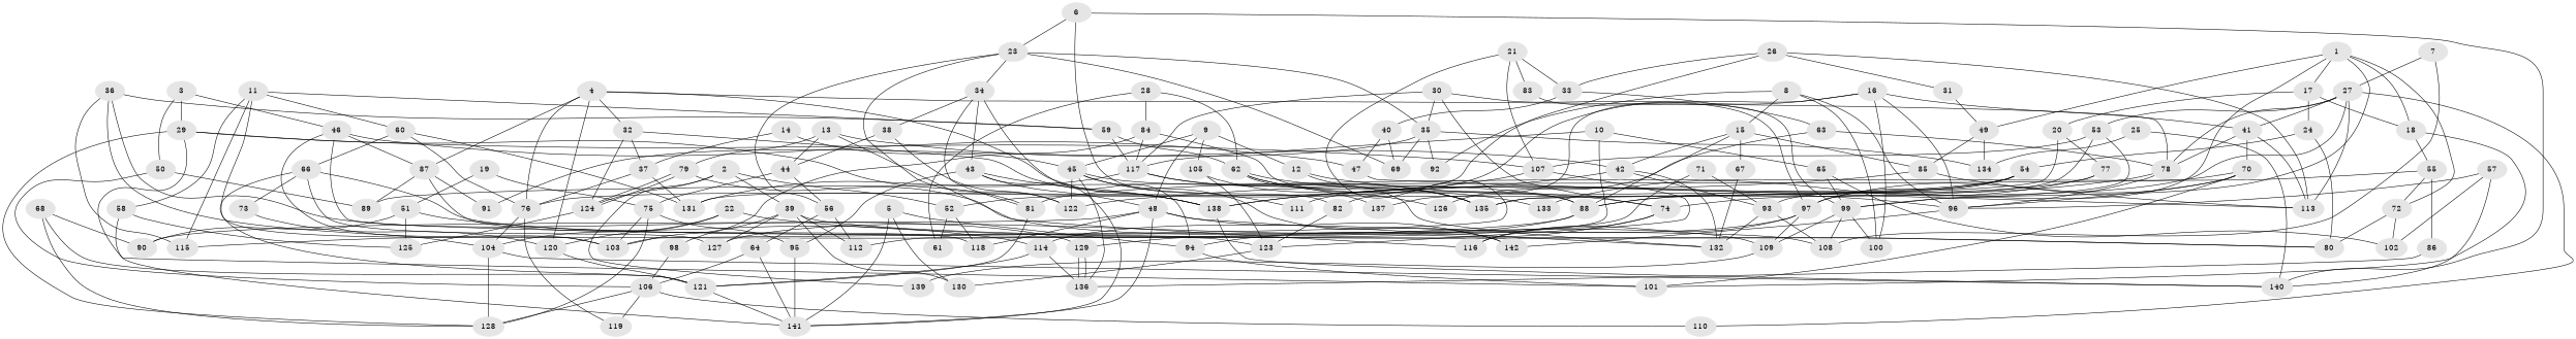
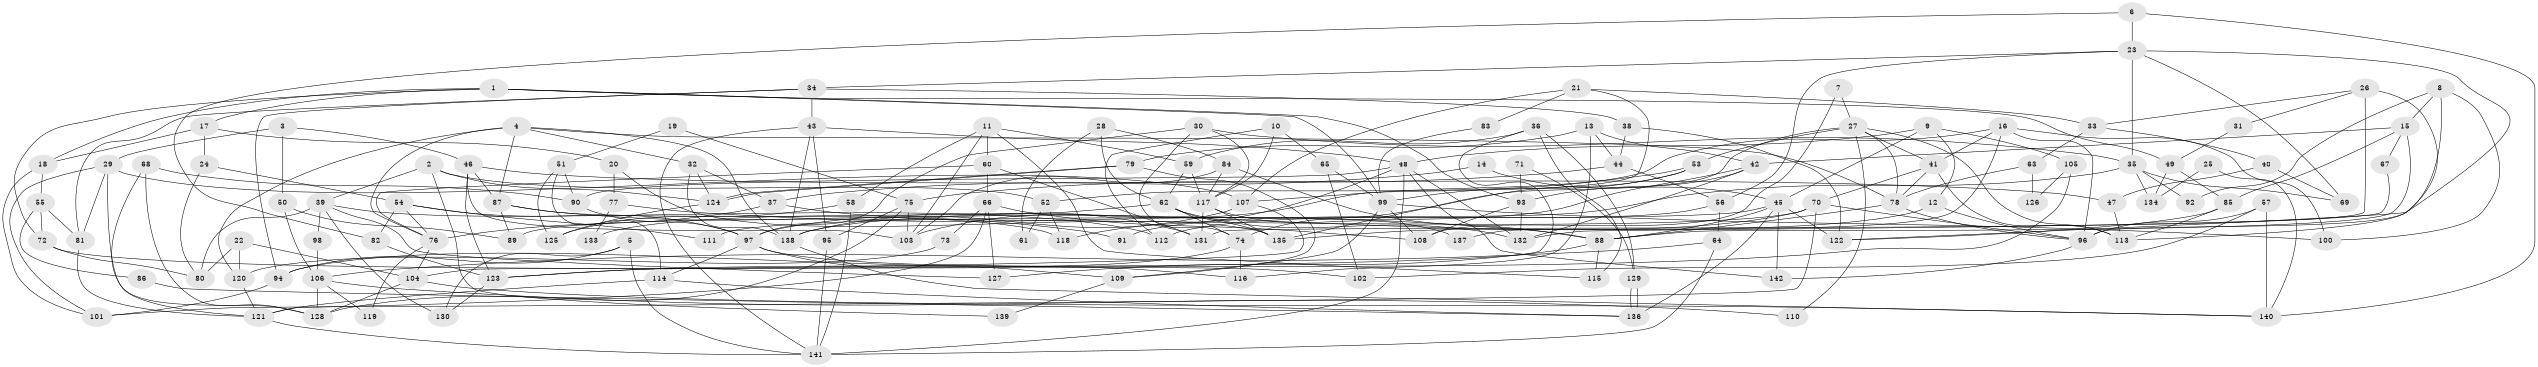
  graph {
    node [color=gray90 style=filled]
    1
    17
    18
    49
    72
    93
    99
    20
    24
    55
    101
    85
    134
    80
    102
    108
    132
    100
    109
    2
    39
    52
    124
    139
    112
    98
    127
    130
    61
    118
    125
    3
    29
    46
    50
    107
    81
    128
    87
    103
    47
    123
    89
    106
    4
    32
    76
    78
    120
    138
    37
    104
    119
    96
    88
    91
    121
    140
    5
    94
    141
    6
    23
    82
    34
    35
    56
    69
    122
    7
    27
    41
    113
    53
    74
    110
    8
    15
    92
    42
    67
    142
    9
    12
    45
    48
    105
    135
    111
    136
    90
    126
    10
    65
    117
    137
    131
    11
    58
    59
    60
    115
    62
    66
    13
    44
    79
    116
    75
    14
    16
    70
    77
    54
    86
    19
    51
    114
    95
    133
    21
    33
    83
    40
    63
    22
    38
    43
    64
    97
    25
    26
    31
    28
    84
    30
    36
    129
    57
    73
    68
    71
    1 -- 17
    1 -- 18
    1 -- 49
    1 -- 72
    1 -- 93
    1 -- 99
    17 -- 18
    17 -- 20
    17 -- 24
    18 -- 55
    18 -- 101
    49 -- 85
    49 -- 134
    72 -- 80
    72 -- 102
    93 -- 108
    93 -- 132
    99 -- 108
    99 -- 100
    99 -- 109
    20 -- 135
    20 -- 77
    24 -- 80
    24 -- 54
    55 -- 72
    55 -- 81
    55 -- 86
    85 -- 122
    85 -- 113
    109 -- 139
    2 -- 39
    2 -- 52
    2 -- 124
    2 -- 139
    39 -- 80
    39 -- 112
    39 -- 98
    39 -- 127
    39 -- 130
    52 -- 61
    52 -- 118
    124 -- 125
    98 -- 106
    3 -- 29
    3 -- 46
    3 -- 50
    29 -- 101
    29 -- 107
    29 -- 81
    29 -- 128
    46 -- 87
    46 -- 103
    46 -- 47
    46 -- 123
    50 -- 89
    50 -- 106
    107 -- 123
    107 -- 138
    81 -- 121
    87 -- 118
    87 -- 89
    87 -- 91
    47 -- 113
    123 -- 130
    106 -- 128
    106 -- 119
    106 -- 110
    4 -- 87
    4 -- 32
    4 -- 76
    4 -- 78
    4 -- 120
    4 -- 138
    32 -- 124
    32 -- 138
    32 -- 37
    76 -- 104
    76 -- 119
    78 -- 96
    78 -- 88
    120 -- 121
    138 -- 140
    37 -- 76
    37 -- 131
    104 -- 128
    104 -- 140
    96 -- 142
    88 -- 127
    88 -- 115
    121 -- 141
    5 -- 130
    5 -- 94
    5 -- 141
    94 -- 101
    6 -- 140
    6 -- 23
    6 -- 82
    23 -- 34
    23 -- 35
    23 -- 56
    23 -- 69
    23 -- 122
    82 -- 123
    34 -- 81
    34 -- 94
    34 -- 38
    34 -- 43
    35 -- 134
    35 -- 91
    35 -- 69
    35 -- 92
    56 -- 112
    56 -- 64
    7 -- 108
    7 -- 27
    27 -- 78
    27 -- 41
    27 -- 113
    27 -- 53
    27 -- 74
    27 -- 110
    41 -- 78
    41 -- 113
    41 -- 70
    53 -- 99
    53 -- 107
    53 -- 135
    74 -- 94
    74 -- 116
    8 -- 100
    8 -- 96
    8 -- 15
    8 -- 92
    15 -- 85
    15 -- 88
    15 -- 42
    15 -- 67
    42 -- 93
    42 -- 132
    42 -- 138
    67 -- 132
    9 -- 12
    9 -- 45
    9 -- 48
    9 -- 105
    12 -- 96
    12 -- 135
    45 -- 88
    45 -- 122
    45 -- 142
    45 -- 111
    45 -- 136
    48 -- 132
    48 -- 118
    48 -- 141
    48 -- 142
    48 -- 90
    105 -- 123
    105 -- 126
+   90 -- 97
    10 -- 112
    10 -- 65
    10 -- 117
    65 -- 99
    65 -- 102
    117 -- 135
    117 -- 137
    117 -- 131
    11 -- 103
    11 -- 58
    11 -- 59
    11 -- 60
    11 -- 115
    58 -- 125
    58 -- 141
    59 -- 117
    59 -- 62
    60 -- 76
    60 -- 131
    60 -- 66
    62 -- 132
    62 -- 74
    62 -- 135
    62 -- 133
    66 -- 108
    66 -- 127
    66 -- 121
    66 -- 73
    13 -- 42
    13 -- 44
    13 -- 79
    13 -- 116
    44 -- 56
    44 -- 75
    79 -- 109
    79 -- 124
    79 -- 124
    75 -- 128
    75 -- 103
    75 -- 95
    14 -- 37
    14 -- 45
    16 -- 100
    16 -- 52
    16 -- 96
    16 -- 41
    16 -- 137
    70 -- 101
    70 -- 89
    70 -- 96
    70 -- 97
    77 -- 88
    77 -- 133
    54 -- 76
    54 -- 82
    54 -- 111
    54 -- 97
    86 -- 136
    19 -- 75
    19 -- 51
    51 -- 125
    51 -- 90
    51 -- 114
    114 -- 121
    114 -- 136
    95 -- 141
    21 -- 107
    21 -- 103
    21 -- 33
    21 -- 83
    33 -- 40
    33 -- 63
    83 -- 99
    40 -- 47
    40 -- 69
    63 -- 78
    63 -- 126
    22 -- 80
    22 -- 120
    22 -- 104
    38 -- 122
    38 -- 44
    43 -- 138
    43 -- 141
    43 -- 48
    43 -- 95
    64 -- 106
    64 -- 141
    97 -- 109
    97 -- 116
    97 -- 114
    25 -- 134
    25 -- 140
    26 -- 113
    26 -- 131
    26 -- 33
    26 -- 31
    31 -- 49
    28 -- 61
    28 -- 62
    28 -- 84
    84 -- 103
    84 -- 88
    84 -- 117
    30 -- 35
    30 -- 74
    30 -- 117
    30 -- 97
    36 -- 104
    36 -- 59
    36 -- 115
    36 -- 129
    129 -- 136
    129 -- 136
    57 -- 102
    57 -- 96
    57 -- 140
    73 -- 120
    68 -- 128
    68 -- 121
    68 -- 90
    71 -- 93
    71 -- 129
  }
